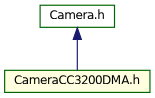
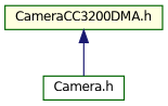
  digraph {
    node [color=darkgreen fontname=Helvetica fontsize=10 shape=record style=filled]
    n1 [fillcolor=white fontcolor=black height=0.2 label="Camera.h" width=0.4]
    n2 [fillcolor=lightyellow height=0.2 label="CameraCC3200DMA.h" width=0.4]
-   n1 -> n2 [color=midnightblue dir=back fontname=Helvetica fontsize=10 labelfontname=Helvetica labelfontsize=10 style=solid]
+   n2 -> n1 [color=midnightblue dir=back fontname=Helvetica fontsize=10 labelfontname=Helvetica labelfontsize=10 style=solid]
  }
